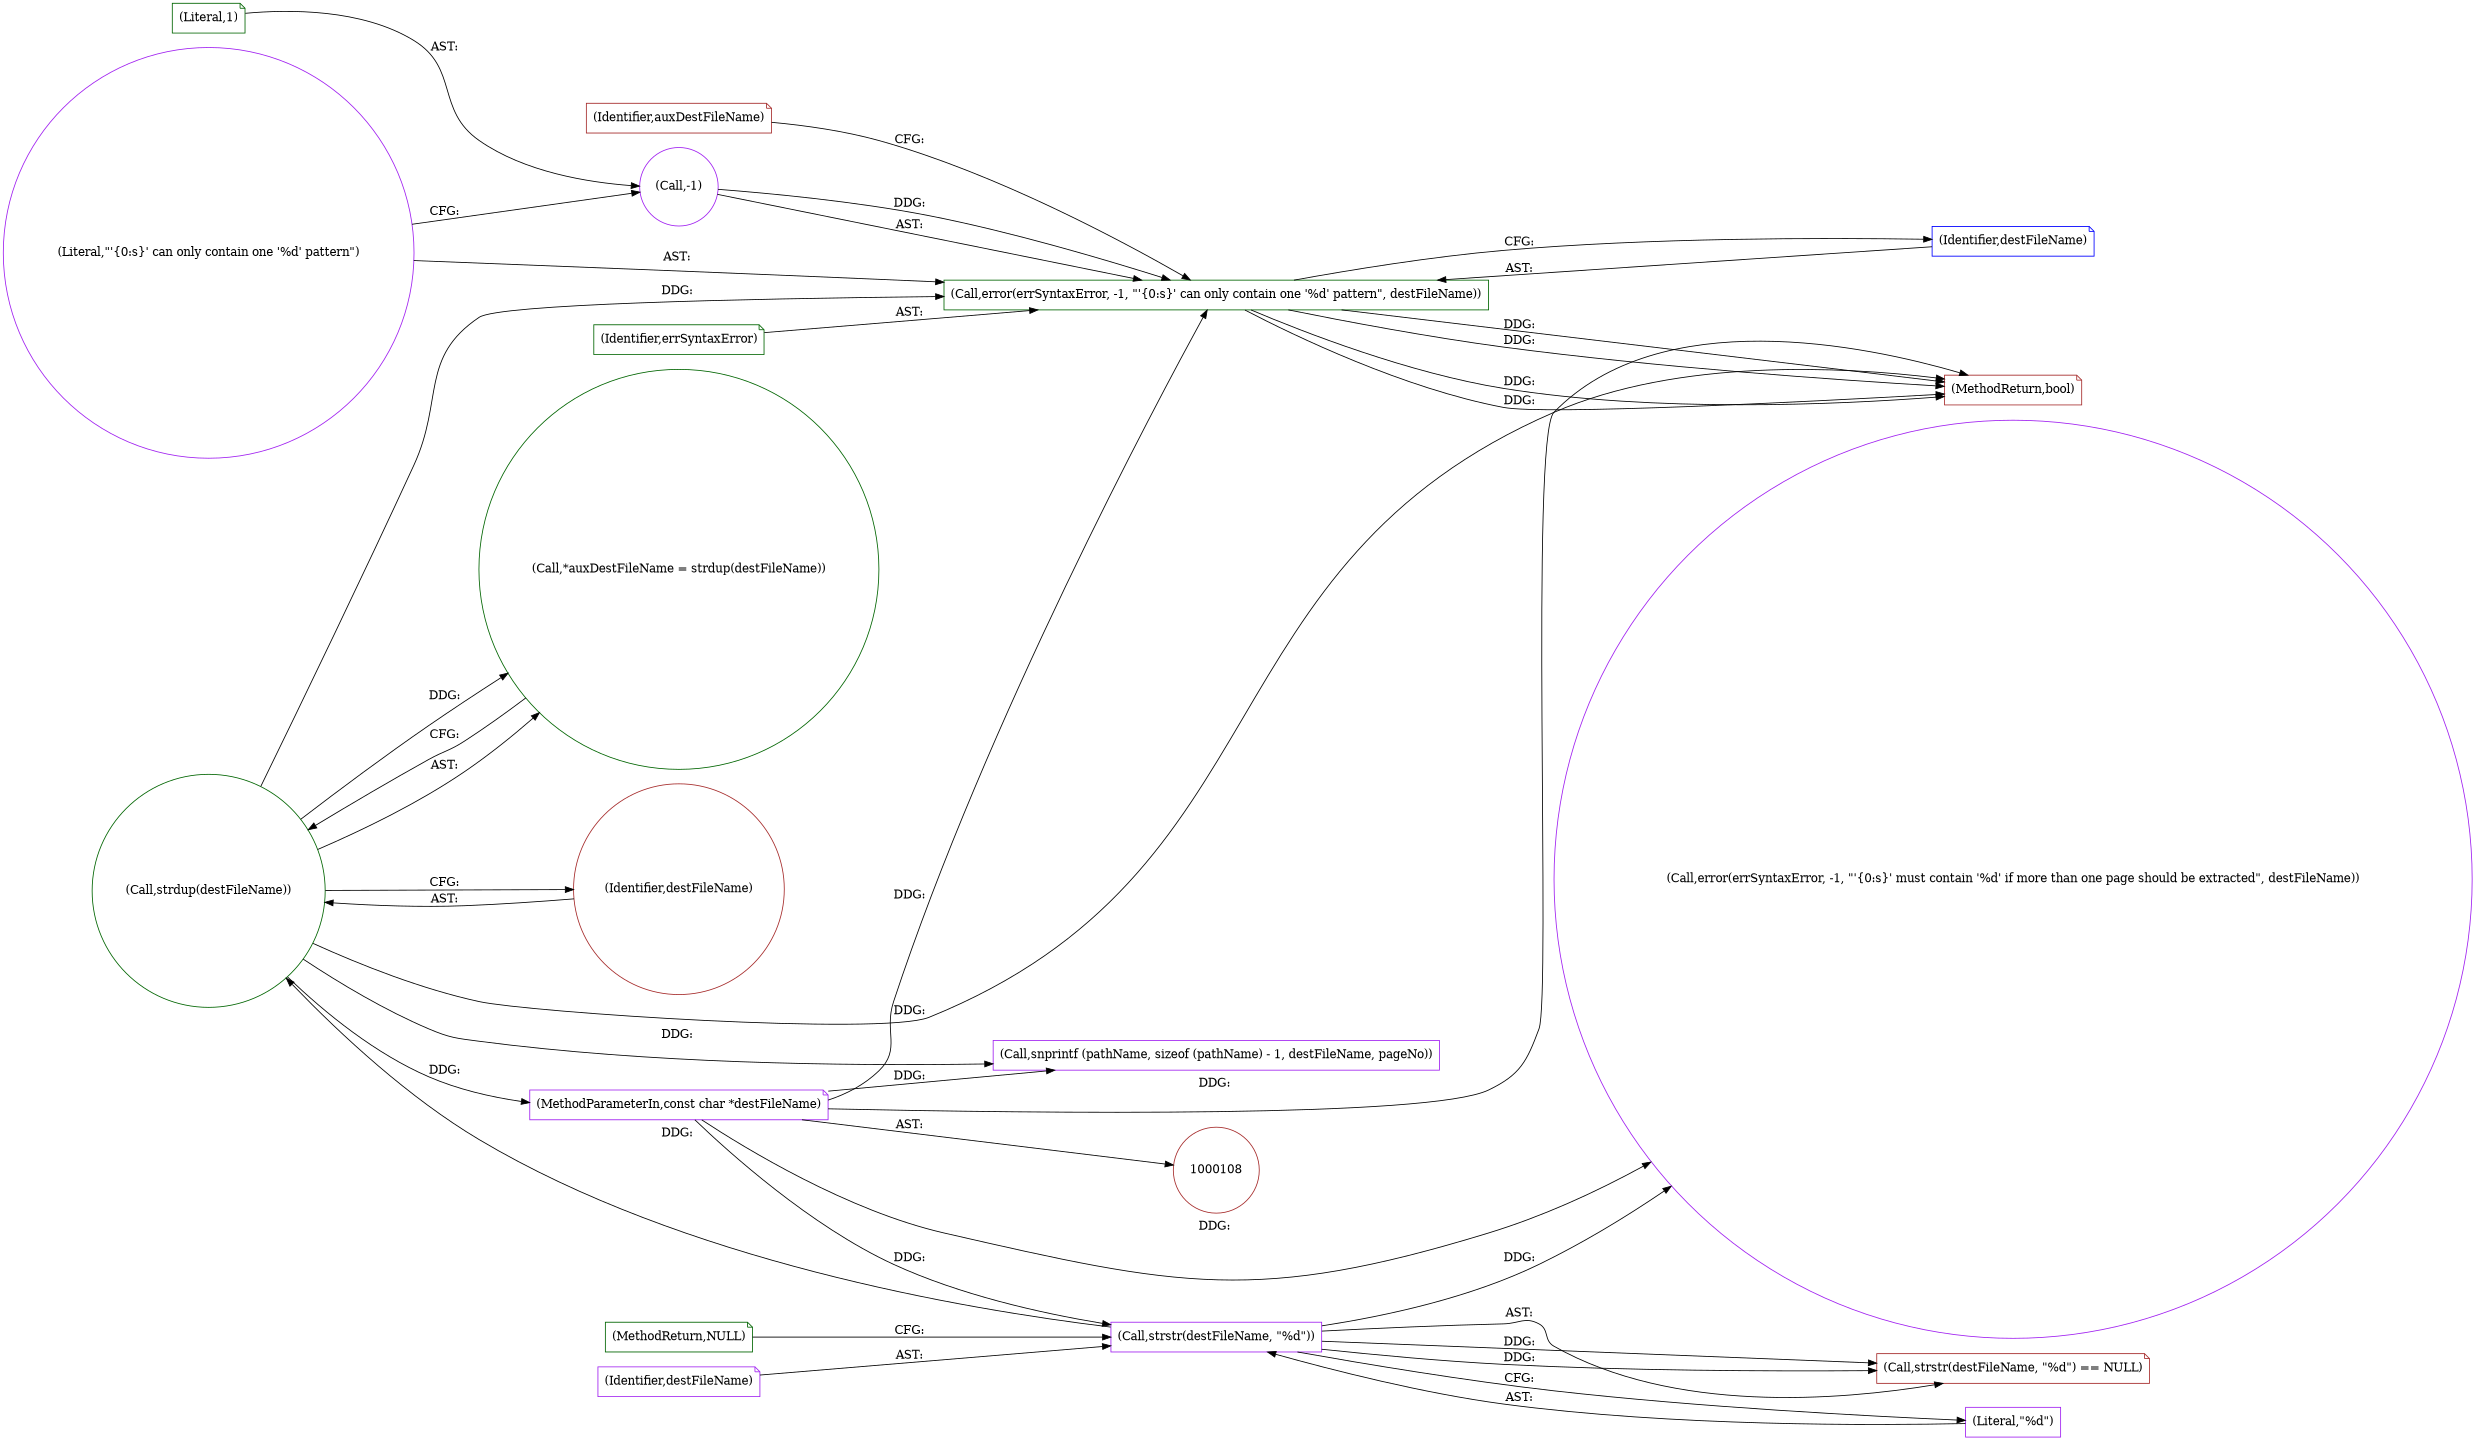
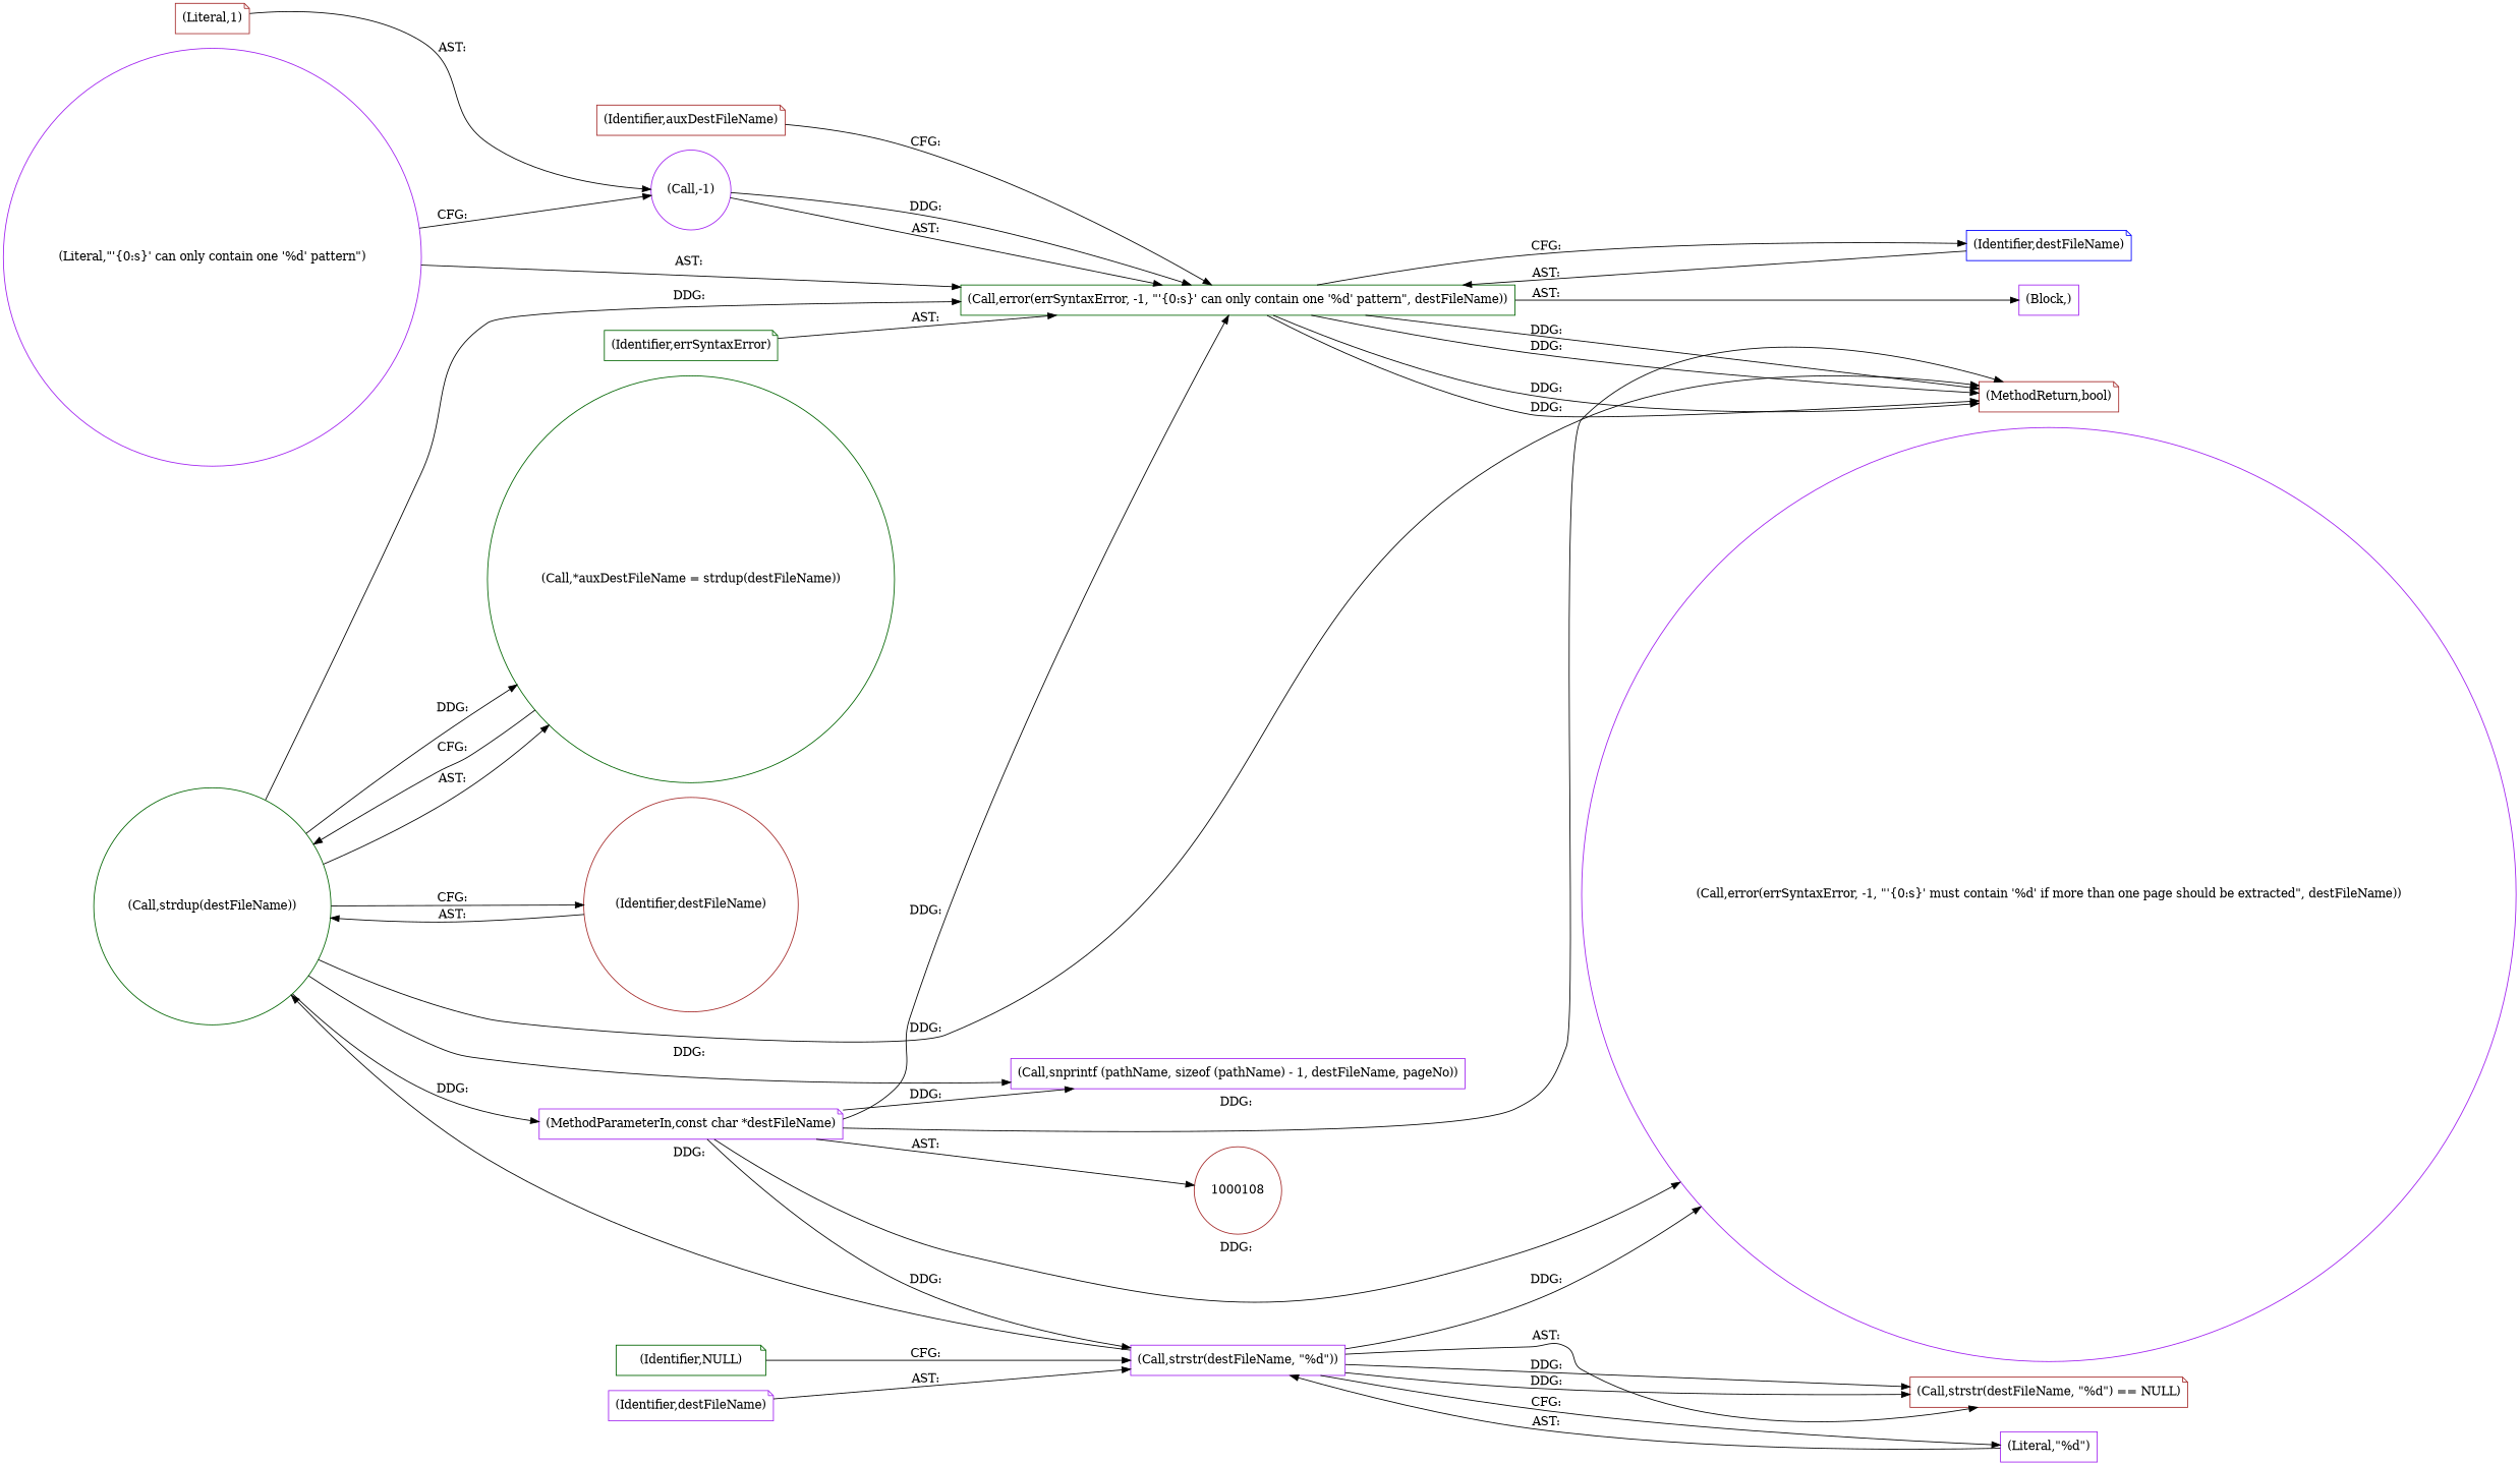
  digraph {
    fontname="DejaVu Serif"
    rankdir=LR
    node [color=purple fontname="DejaVu Serif" shape=note]
    edge [fontname="DejaVu Serif"]
    n1 [color=darkgreen label="(Call,error(errSyntaxError, -1, \"'{0:s}' can only contain one '%d' pattern\", destFileName))" shape=box]
+   n2 [label="(Block,)" shape=box]
    n3 [color=brown label="(MethodReturn,bool)"]
    n4 [color=blue label="(Identifier,destFileName)"]
    n5 [label="(Call,-1)" shape=circle]
-   n6 [color=darkgreen label="(Literal,1)"]
+   n6 [color=brown label="(Literal,1)"]
    n7 [color=darkgreen label="(Call,strdup(destFileName))" shape=circle]
    n8 [label="(Call,snprintf (pathName, sizeof (pathName) - 1, destFileName, pageNo))" shape=box]
    n9 [color=darkgreen label="(Call,*auxDestFileName = strdup(destFileName))" shape=circle]
    n10 [color=brown label="(Identifier,destFileName)" shape=circle]
    n11 [label="(MethodParameterIn,const char *destFileName)"]
    n12 [label="(Call,strstr(destFileName, \"%d\"))" shape=box]
    n13 [label="(Call,error(errSyntaxError, -1, \"'{0:s}' must contain '%d' if more than one page should be extracted\", destFileName))" shape=circle]
    n14 [label="(Literal,\"%d\")" shape=box]
    n15 [color=brown label="(Call,strstr(destFileName, \"%d\") == NULL)"]
    1000108 [color=brown shape=circle]
-   n17 [color=darkgreen label="(MethodReturn,NULL)"]
+   n17 [color=darkgreen label="(Identifier,NULL)"]
    n18 [label="(Identifier,destFileName)"]
    n19 [color=brown label="(Identifier,auxDestFileName)"]
    n20 [label="(Literal,\"'{0:s}' can only contain one '%d' pattern\")" shape=circle]
    n21 [color=darkgreen label="(Identifier,errSyntaxError)"]
+   n1 -> n2 [label="AST: "]
    n1 -> n3 [label="DDG: "]
    n1 -> n3 [label="DDG: "]
    n1 -> n3 [label="DDG: "]
    n1 -> n3 [label="DDG: "]
    n1 -> n4 [label="CFG: "]
    n4 -> n1 [label="AST: "]
    n5 -> n1 [label="AST: "]
    n5 -> n1 [label="DDG: "]
    n6 -> n5 [label="AST: "]
    n7 -> n1 [label="DDG: "]
    n7 -> n3 [label="DDG: "]
    n7 -> n8 [label="DDG: "]
    n7 -> n9 [label="AST: "]
    n7 -> n9 [label="DDG: "]
    n7 -> n10 [label="CFG: "]
    n7 -> n11 [label="DDG: "]
    n9 -> n7 [label="CFG: "]
    n10 -> n7 [label="AST: "]
    n11 -> n1 [label="DDG: "]
    n11 -> n3 [label="DDG: "]
    n11 -> n8 [label="DDG: "]
    n11 -> n12 [label="DDG: "]
    n11 -> n13 [label="DDG: "]
    n11 -> 1000108 [label="AST: "]
    n12 -> n7 [label="DDG: "]
    n12 -> n13 [label="DDG: "]
    n12 -> n14 [label="CFG: "]
    n12 -> n15 [label="AST: "]
    n12 -> n15 [label="DDG: "]
    n12 -> n15 [label="DDG: "]
    n14 -> n12 [label="AST: "]
    n17 -> n12 [label="CFG: "]
    n18 -> n12 [label="AST: "]
    n19 -> n1 [label="CFG: "]
    n20 -> n1 [label="AST: "]
    n20 -> n5 [label="CFG: "]
    n21 -> n1 [label="AST: "]
  }
